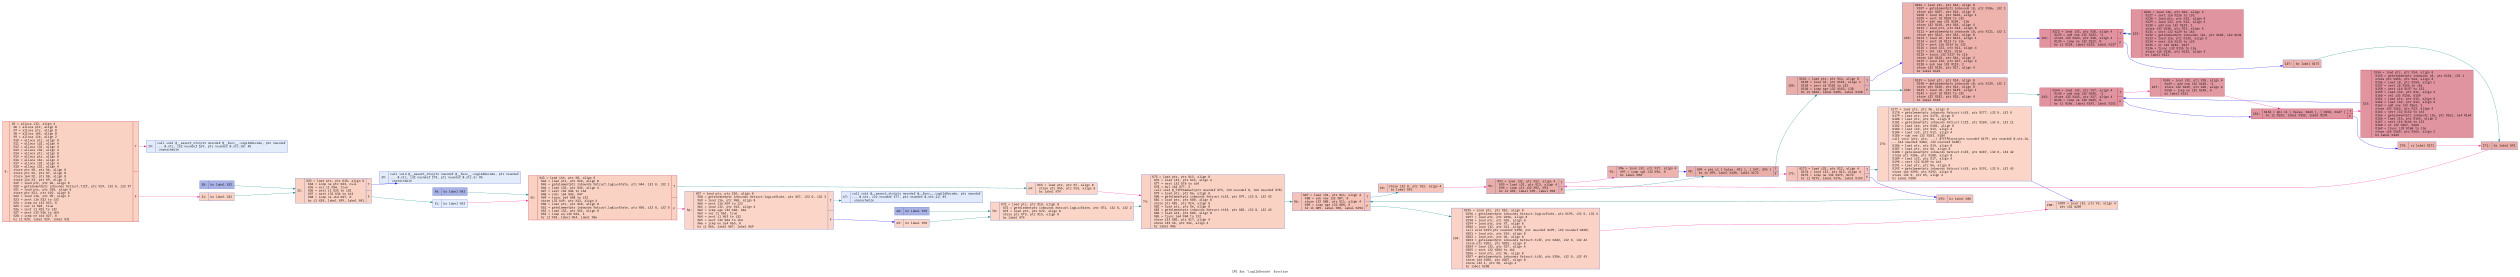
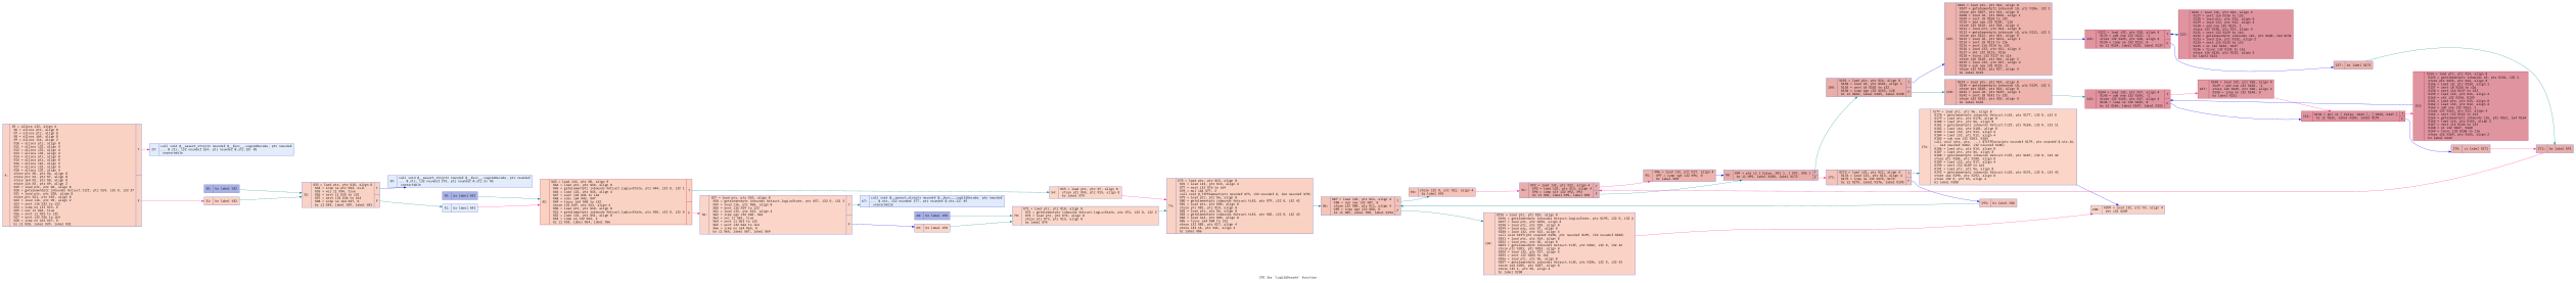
  digraph {
    fontname="IBM Plex Mono"
    label="CFG for 'LogL16Decode' function"
    rankdir=LR
    node [color="#3d50c3ff" fillcolor="#f4987a70" fontname="IBM Plex Mono" shape=record style=filled]
    edge [color=teal fontname="IBM Plex Mono"]
-   n1 [color="#b70d28ff" label="{4:\l|  %5 = alloca i32, align 4\l  %6 = alloca ptr, align 8\l  %7 = alloca ptr, align 8\l  %8 = alloca i64, align 8\l  %9 = alloca i16, align 2\l  %10 = alloca ptr, align 8\l  %11 = alloca i32, align 4\l  %12 = alloca i32, align 4\l  %13 = alloca i32, align 4\l  %14 = alloca ptr, align 8\l  %15 = alloca ptr, align 8\l  %16 = alloca i16, align 2\l  %17 = alloca i32, align 4\l  %18 = alloca i32, align 4\l  store ptr %0, ptr %6, align 8\l  store ptr %1, ptr %7, align 8\l  store i64 %2, ptr %8, align 8\l  store i16 %3, ptr %9, align 2\l  %19 = load ptr, ptr %6, align 8\l  %20 = getelementptr inbounds %struct.tiff, ptr %19, i32 0, i32 37\l  %21 = load ptr, ptr %20, align 8\l  store ptr %21, ptr %10, align 8\l  %22 = load i16, ptr %9, align 2\l  %23 = zext i16 %22 to i32\l  %24 = icmp eq i32 %23, 0\l  %25 = xor i1 %24, true\l  %26 = zext i1 %25 to i32\l  %27 = sext i32 %26 to i64\l  %28 = icmp ne i64 %27, 0\l  br i1 %28, label %29, label %31\l|{<s0>T|<s1>F}}"]
+   n1 [label="{4:\l|  %5 = alloca i32, align 4\l  %6 = alloca ptr, align 8\l  %7 = alloca ptr, align 8\l  %8 = alloca i64, align 8\l  %9 = alloca i16, align 2\l  %10 = alloca ptr, align 8\l  %11 = alloca i32, align 4\l  %12 = alloca i32, align 4\l  %13 = alloca i32, align 4\l  %14 = alloca ptr, align 8\l  %15 = alloca ptr, align 8\l  %16 = alloca i16, align 2\l  %17 = alloca i32, align 4\l  %18 = alloca i32, align 4\l  store ptr %0, ptr %6, align 8\l  store ptr %1, ptr %7, align 8\l  store i64 %2, ptr %8, align 8\l  store i16 %3, ptr %9, align 2\l  %19 = load ptr, ptr %6, align 8\l  %20 = getelementptr inbounds %struct.tiff, ptr %19, i32 0, i32 37\l  %21 = load ptr, ptr %20, align 8\l  store ptr %21, ptr %10, align 8\l  %22 = load i16, ptr %9, align 2\l  %23 = zext i16 %22 to i32\l  %24 = icmp eq i32 %23, 0\l  %25 = xor i1 %24, true\l  %26 = zext i1 %25 to i32\l  %27 = sext i32 %26 to i64\l  %28 = icmp ne i64 %27, 0\l  br i1 %28, label %29, label %31\l|{<s0>T|<s1>F}}"]
    n2 [fillcolor="#bfd3f670" label="{29:\l|  call void @__assert_rtn(ptr noundef @__func__.LogL16Decode, ptr noundef\l... @.str, i32 noundef 169, ptr noundef @.str.10) #5\l  unreachable\l}"]
    n3 [label="{31:\l|  br label %32\l}"]
    n4 [label="{32:\l|  %33 = load ptr, ptr %10, align 8\l  %34 = icmp ne ptr %33, null\l  %35 = xor i1 %34, true\l  %36 = zext i1 %35 to i32\l  %37 = sext i32 %36 to i64\l  %38 = icmp ne i64 %37, 0\l  br i1 %38, label %39, label %41\l|{<s0>T|<s1>F}}"]
    n5 [fillcolor="#bfd3f670" label="{39:\l|  call void @__assert_rtn(ptr noundef @__func__.LogL16Decode, ptr noundef\l... @.str, i32 noundef 170, ptr noundef @.str.5) #5\l  unreachable\l}"]
    n6 [fillcolor="#bfd3f670" label="{41:\l|  br label %42\l}"]
    n7 [fillcolor="#3d50c370" label="{30:\l|  br label %32\l}"]
    n8 [color="#b70d28ff" label="{42:\l|  %43 = load i64, ptr %8, align 8\l  %44 = load ptr, ptr %10, align 8\l  %45 = getelementptr inbounds %struct.logLuvState, ptr %44, i32 0, i32 1\l  %46 = load i32, ptr %45, align 4\l  %47 = sext i32 %46 to i64\l  %48 = sdiv i64 %43, %47\l  %49 = trunc i64 %48 to i32\l  store i32 %49, ptr %13, align 4\l  %50 = load ptr, ptr %10, align 8\l  %51 = getelementptr inbounds %struct.logLuvState, ptr %50, i32 0, i32 0\l  %52 = load i32, ptr %51, align 8\l  %53 = icmp eq i32 %52, 1\l  br i1 %53, label %54, label %56\l|{<s0>T|<s1>F}}"]
    n9 [fillcolor="#f5a08170" label="{54:\l|  %55 = load ptr, ptr %7, align 8\l  store ptr %55, ptr %15, align 8\l  br label %74\l}"]
    n10 [fillcolor="#f5a08170" label="{56:\l|  %57 = load ptr, ptr %10, align 8\l  %58 = getelementptr inbounds %struct.logLuvState, ptr %57, i32 0, i32 3\l  %59 = load i16, ptr %58, align 8\l  %60 = sext i16 %59 to i32\l  %61 = load i32, ptr %13, align 4\l  %62 = icmp sge i32 %60, %61\l  %63 = xor i1 %62, true\l  %64 = zext i1 %63 to i32\l  %65 = sext i32 %64 to i64\l  %66 = icmp ne i64 %65, 0\l  br i1 %66, label %67, label %69\l|{<s0>T|<s1>F}}"]
    n11 [fillcolor="#3d50c370" label="{40:\l|  br label %42\l}"]
    n12 [label="{74:\l|  %75 = load ptr, ptr %15, align 8\l  %76 = load i32, ptr %13, align 4\l  %77 = sext i32 %76 to i64\l  %78 = mul i64 %77, 2\l  call void @_TIFFmemset(ptr noundef %75, i32 noundef 0, i64 noundef %78)\l  %79 = load ptr, ptr %6, align 8\l  %80 = getelementptr inbounds %struct.tiff, ptr %79, i32 0, i32 42\l  %81 = load ptr, ptr %80, align 8\l  store ptr %81, ptr %14, align 8\l  %82 = load ptr, ptr %6, align 8\l  %83 = getelementptr inbounds %struct.tiff, ptr %82, i32 0, i32 43\l  %84 = load i64, ptr %83, align 8\l  %85 = trunc i64 %84 to i32\l  store i32 %85, ptr %17, align 4\l  store i32 16, ptr %11, align 4\l  br label %86\l}"]
    n13 [fillcolor="#b9d0f970" label="{67:\l|  call void @__assert_rtn(ptr noundef @__func__.LogL16Decode, ptr noundef\l... @.str, i32 noundef 177, ptr noundef @.str.11) #5\l  unreachable\l}"]
    n14 [fillcolor="#f5a08170" label="{69:\l|  br label %70\l}"]
    n15 [fillcolor="#e8765c70" label="{86:\l|  %87 = load i32, ptr %11, align 4\l  %88 = sub nsw i32 %87, 8\l  store i32 %88, ptr %11, align 4\l  %89 = icmp sge i32 %88, 0\l  br i1 %89, label %90, label %194\l|{<s0>T|<s1>F}}"]
    n16 [fillcolor="#f5a08170" label="{70:\l|  %71 = load ptr, ptr %10, align 8\l  %72 = getelementptr inbounds %struct.logLuvState, ptr %71, i32 0, i32 2\l  %73 = load ptr, ptr %72, align 8\l  store ptr %73, ptr %15, align 8\l  br label %74\l}"]
    n17 [fillcolor="#e8765c70" label="{90:\l|  store i32 0, ptr %12, align 4\l  br label %91\l}"]
    n18 [fillcolor="#f59c7d70" label="{194:\l|  %195 = load ptr, ptr %10, align 8\l  %196 = getelementptr inbounds %struct.logLuvState, ptr %195, i32 0, i32 4\l  %197 = load ptr, ptr %196, align 8\l  %198 = load ptr, ptr %10, align 8\l  %199 = load ptr, ptr %7, align 8\l  %200 = load i32, ptr %13, align 4\l  call void %197(ptr noundef %198, ptr noundef %199, i32 noundef %200)\l  %201 = load ptr, ptr %14, align 8\l  %202 = load ptr, ptr %6, align 8\l  %203 = getelementptr inbounds %struct.tiff, ptr %202, i32 0, i32 42\l  store ptr %201, ptr %203, align 8\l  %204 = load i32, ptr %17, align 4\l  %205 = sext i32 %204 to i64\l  %206 = load ptr, ptr %6, align 8\l  %207 = getelementptr inbounds %struct.tiff, ptr %206, i32 0, i32 43\l  store i64 %205, ptr %207, align 8\l  store i32 1, ptr %5, align 4\l  br label %208\l}"]
    n19 [fillcolor="#3d50c370" label="{68:\l|  br label %70\l}"]
    n20 [fillcolor="#d0473d70" label="{91:\l|  %92 = load i32, ptr %12, align 4\l  %93 = load i32, ptr %13, align 4\l  %94 = icmp slt i32 %92, %93\l  br i1 %94, label %95, label %98\l|{<s0>T|<s1>F}}"]
    n21 [label="{208:\l|  %209 = load i32, ptr %5, align 4\l  ret i32 %209\l}"]
    n22 [fillcolor="#d6524470" label="{95:\l|  %96 = load i32, ptr %17, align 4\l  %97 = icmp sgt i32 %96, 0\l  br label %98\l}"]
    n23 [fillcolor="#d0473d70" label="{98:\l|  %99 = phi i1 [ false, %91 ], [ %97, %95 ]\l  br i1 %99, label %100, label %172\l|{<s0>T|<s1>F}}"]
    n24 [fillcolor="#d0473d70" label="{100:\l|  %101 = load ptr, ptr %14, align 8\l  %102 = load i8, ptr %101, align 1\l  %103 = zext i8 %102 to i32\l  %104 = icmp sge i32 %103, 128\l  br i1 %104, label %105, label %138\l|{<s0>T|<s1>F}}"]
    n25 [fillcolor="#e8765c70" label="{172:\l|  %173 = load i32, ptr %12, align 4\l  %174 = load i32, ptr %13, align 4\l  %175 = icmp ne i32 %173, %174\l  br i1 %175, label %176, label %193\l|{<s0>T|<s1>F}}"]
    n26 [fillcolor="#d6524470" label="{105:\l|  %106 = load ptr, ptr %14, align 8\l  %107 = getelementptr inbounds i8, ptr %106, i32 1\l  store ptr %107, ptr %14, align 8\l  %108 = load i8, ptr %106, align 1\l  %109 = zext i8 %108 to i32\l  %110 = add nsw i32 %109, -126\l  store i32 %110, ptr %18, align 4\l  %111 = load ptr, ptr %14, align 8\l  %112 = getelementptr inbounds i8, ptr %111, i32 1\l  store ptr %112, ptr %14, align 8\l  %113 = load i8, ptr %111, align 1\l  %114 = zext i8 %113 to i16\l  %115 = sext i16 %114 to i32\l  %116 = load i32, ptr %11, align 4\l  %117 = shl i32 %115, %116\l  %118 = trunc i32 %117 to i16\l  store i16 %118, ptr %16, align 2\l  %119 = load i32, ptr %17, align 4\l  %120 = sub nsw i32 %119, 2\l  store i32 %120, ptr %17, align 4\l  br label %121\l}"]
    n27 [fillcolor="#d6524470" label="{138:\l|  %139 = load ptr, ptr %14, align 8\l  %140 = getelementptr inbounds i8, ptr %139, i32 1\l  store ptr %140, ptr %14, align 8\l  %141 = load i8, ptr %139, align 1\l  %142 = zext i8 %141 to i32\l  store i32 %142, ptr %18, align 4\l  br label %143\l}"]
    n28 [fillcolor="#f5a08170" label="{176:\l|  %177 = load ptr, ptr %6, align 8\l  %178 = getelementptr inbounds %struct.tiff, ptr %177, i32 0, i32 0\l  %179 = load ptr, ptr %178, align 8\l  %180 = load ptr, ptr %6, align 8\l  %181 = getelementptr inbounds %struct.tiff, ptr %180, i32 0, i32 11\l  %182 = load i64, ptr %181, align 8\l  %183 = load i32, ptr %13, align 4\l  %184 = load i32, ptr %12, align 4\l  %185 = sub nsw i32 %183, %184\l  call void (ptr, ptr, ...) @TIFFError(ptr noundef %179, ptr noundef @.str.16,\l... i64 noundef %182, i32 noundef %185)\l  %186 = load ptr, ptr %14, align 8\l  %187 = load ptr, ptr %6, align 8\l  %188 = getelementptr inbounds %struct.tiff, ptr %187, i32 0, i32 42\l  store ptr %186, ptr %188, align 8\l  %189 = load i32, ptr %17, align 4\l  %190 = sext i32 %189 to i64\l  %191 = load ptr, ptr %6, align 8\l  %192 = getelementptr inbounds %struct.tiff, ptr %191, i32 0, i32 43\l  store i64 %190, ptr %192, align 8\l  store i32 0, ptr %5, align 4\l  br label %208\l}"]
    n29 [fillcolor="#e97a5f70" label="{193:\l|  br label %86\l}"]
    n30 [color="#b70d28ff" fillcolor="#b70d2870" label="{121:\l|  %122 = load i32, ptr %18, align 4\l  %123 = add nsw i32 %122, -1\l  store i32 %123, ptr %18, align 4\l  %124 = icmp ne i32 %122, 0\l  br i1 %124, label %125, label %137\l|{<s0>T|<s1>F}}"]
    n31 [color="#b70d28ff" fillcolor="#b70d2870" label="{143:\l|  %144 = load i32, ptr %17, align 4\l  %145 = add nsw i32 %144, -1\l  store i32 %145, ptr %17, align 4\l  %146 = icmp ne i32 %145, 0\l  br i1 %146, label %147, label %151\l|{<s0>T|<s1>F}}"]
    n32 [color="#b70d28ff" fillcolor="#b70d2870" label="{125:\l|  %126 = load i16, ptr %16, align 2\l  %127 = sext i16 %126 to i32\l  %128 = load ptr, ptr %15, align 8\l  %129 = load i32, ptr %12, align 4\l  %130 = add nsw i32 %129, 1\l  store i32 %130, ptr %12, align 4\l  %131 = sext i32 %129 to i64\l  %132 = getelementptr inbounds i16, ptr %128, i64 %131\l  %133 = load i16, ptr %132, align 2\l  %134 = sext i16 %133 to i32\l  %135 = or i32 %134, %127\l  %136 = trunc i32 %135 to i16\l  store i16 %136, ptr %132, align 2\l  br label %121\l}"]
    n33 [fillcolor="#d6524470" label="{137:\l|  br label %171\l}"]
    n34 [color="#b70d28ff" fillcolor="#bb1b2c70" label="{147:\l|  %148 = load i32, ptr %18, align 4\l  %149 = add nsw i32 %148, -1\l  store i32 %149, ptr %18, align 4\l  %150 = icmp ne i32 %148, 0\l  br label %151\l}"]
    n35 [color="#b70d28ff" fillcolor="#b70d2870" label="{151:\l|  %152 = phi i1 [ false, %143 ], [ %150, %147 ]\l  br i1 %152, label %153, label %170\l|{<s0>T|<s1>F}}"]
    n36 [fillcolor="#d0473d70" label="{171:\l|  br label %91\l}"]
    n37 [color="#b70d28ff" fillcolor="#b70d2870" label="{153:\l|  %154 = load ptr, ptr %14, align 8\l  %155 = getelementptr inbounds i8, ptr %154, i32 1\l  store ptr %155, ptr %14, align 8\l  %156 = load i8, ptr %154, align 1\l  %157 = zext i8 %156 to i16\l  %158 = sext i16 %157 to i32\l  %159 = load i32, ptr %11, align 4\l  %160 = shl i32 %158, %159\l  %161 = load ptr, ptr %15, align 8\l  %162 = load i32, ptr %12, align 4\l  %163 = add nsw i32 %162, 1\l  store i32 %163, ptr %12, align 4\l  %164 = sext i32 %162 to i64\l  %165 = getelementptr inbounds i16, ptr %161, i64 %164\l  %166 = load i16, ptr %165, align 2\l  %167 = sext i16 %166 to i32\l  %168 = or i32 %167, %160\l  %169 = trunc i32 %168 to i16\l  store i16 %169, ptr %165, align 2\l  br label %143\l}"]
    n38 [fillcolor="#d6524470" label="{170:\l|  br label %171\l}"]
    n1 -> n2 [color=deeppink tailport=s0]
    n1 -> n3 [color=deeppink tailport=s1]
    n3 -> n4
    n4 -> n5 [color=blue tailport=s0]
    n4 -> n6 [tailport=s1]
    n6 -> n8 [color=deeppink]
    n7 -> n4
    n8 -> n9 [tailport=s0]
    n8 -> n10 [color=deeppink tailport=s1]
    n9 -> n12 [color=deeppink]
    n10 -> n13 [tailport=s0]
    n10 -> n14 [color=blue tailport=s1]
    n11 -> n8
    n12 -> n15
    n14 -> n16
    n15 -> n17 [tailport=s0]
    n15 -> n18 [tailport=s1]
    n16 -> n12
    n17 -> n20 [color=deeppink]
    n18 -> n21 [color=deeppink]
    n19 -> n16
    n20 -> n22 [color=deeppink tailport=s0]
    n20 -> n23 [tailport=s1]
    n22 -> n23 [color=blue]
    n23 -> n24 [tailport=s0]
    n23 -> n25 [color=deeppink tailport=s1]
    n24 -> n26 [color=blue tailport=s0]
    n24 -> n27 [tailport=s1]
    n25 -> n28 [tailport=s0]
    n25 -> n29 [color=blue tailport=s1]
    n26 -> n30 [color=blue]
    n27 -> n31
    n28 -> n21 [color=blue]
    n29 -> n15
    n30 -> n32 [tailport=s0]
    n30 -> n33 [color=blue tailport=s1]
    n31 -> n34 [color=deeppink tailport=s0]
    n31 -> n35 [color=blue tailport=s1]
    n32 -> n30 [color=blue]
    n33 -> n36
    n34 -> n35 [color=deeppink]
    n35 -> n37 [color=deeppink tailport=s0]
    n35 -> n38 [color=blue tailport=s1]
    n36 -> n20 [color=deeppink]
    n37 -> n31 [color=blue]
    n38 -> n36 [color=deeppink]
  }
